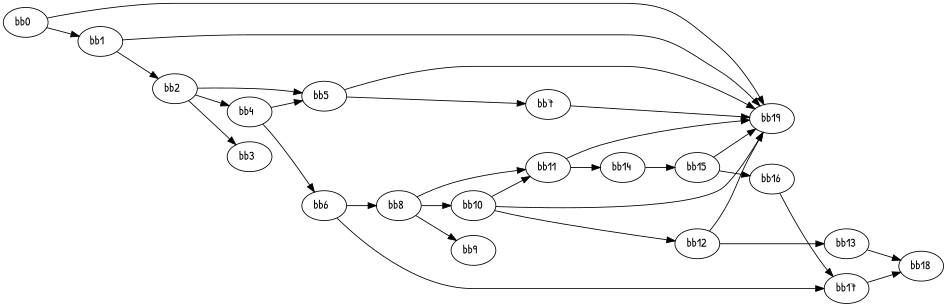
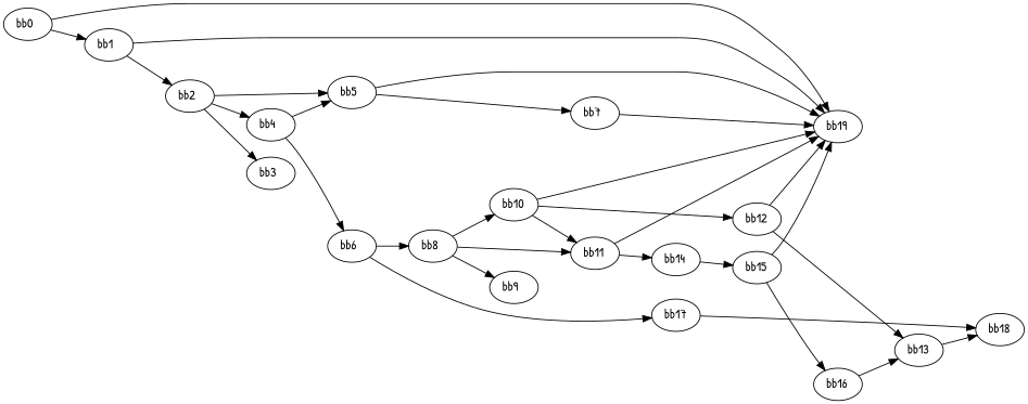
  digraph {
    fontname="Patrick Hand"
    rankdir=LR
    node [fontname="Patrick Hand"]
    edge [fontname="Patrick Hand"]
    n1 [label="bb0\l"]
    n2 [label="bb1\l"]
    n3 [label="bb19\l"]
    n4 [label="bb2\l"]
    n5 [label="bb3\l"]
    n6 [label="bb4\l"]
    n7 [label="bb5\l"]
    n8 [label="bb6\l"]
    n9 [label="bb7\l"]
    n10 [label="bb17\l"]
    n11 [label="bb8\l"]
    n12 [label="bb18\l"]
    n13 [label="bb9\l"]
    n14 [label="bb10\l"]
    n15 [label="bb11\l"]
    n16 [label="bb12\l"]
    n17 [label="bb14\l"]
    n18 [label="bb13\l"]
    n19 [label="bb15\l"]
    n20 [label="bb16\l"]
    n1 -> n2
    n1 -> n3
    n2 -> n3
    n2 -> n4
    n4 -> n5
    n4 -> n6
    n4 -> n7
    n6 -> n7
    n6 -> n8
    n7 -> n3
    n7 -> n9
    n8 -> n10
    n8 -> n11
    n9 -> n3
    n10 -> n12
    n11 -> n13
    n11 -> n14
    n11 -> n15
    n14 -> n3
    n14 -> n15
    n14 -> n16
    n15 -> n3
    n15 -> n17
    n16 -> n3
    n16 -> n18
    n17 -> n19
    n18 -> n12
    n19 -> n3
    n19 -> n20
-   n20 -> n10
+   n20 -> n18
  }
